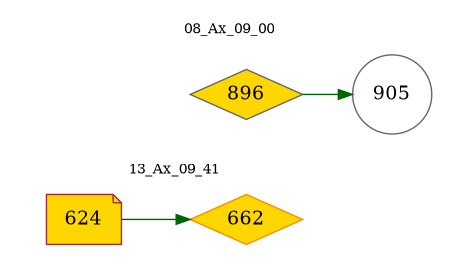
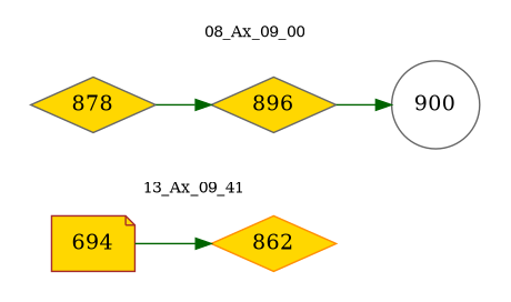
  digraph {
    rankdir=LR
    node [color=gray40 fillcolor=gold shape=diamond style=filled]
    edge [color=darkgreen]
-   n1 [color=brown label=624 shape=note]
-   n2 [color=darkorange label=662]
+   n1 [color=brown label=694 shape=note]
+   n2 [color=darkorange label=862]
+   n3 [label=878]
    n4 [label=896]
-   n5 [fillcolor=white label=905 shape=circle]
+   n5 [fillcolor=white label=900 shape=circle]
    subgraph cluster_1 {
      color=white
      fontsize=10
      label="13_Ax_09_41"
      n1
      n2
    }
    subgraph cluster_2 {
      color=white
      fontsize=10
      label="08_Ax_09_00"
+     n3
      n4
      n5
    }
    n1 -> n2
+   n3 -> n4
    n4 -> n5
  }
